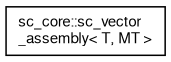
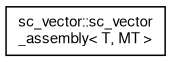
  digraph {
    rankdir=LR
-   n1 [color=black fillcolor=white fontname=FreeSans fontsize=10 height=0.2 label="sc_core::sc_vector\l_assembly\< T, MT \>" shape=record style=filled width=0.4]
+   n1 [color=black fillcolor=white fontname=FreeSans fontsize=10 height=0.2 label="sc_vector::sc_vector\l_assembly\< T, MT \>" shape=record style=filled width=0.4]
  }
